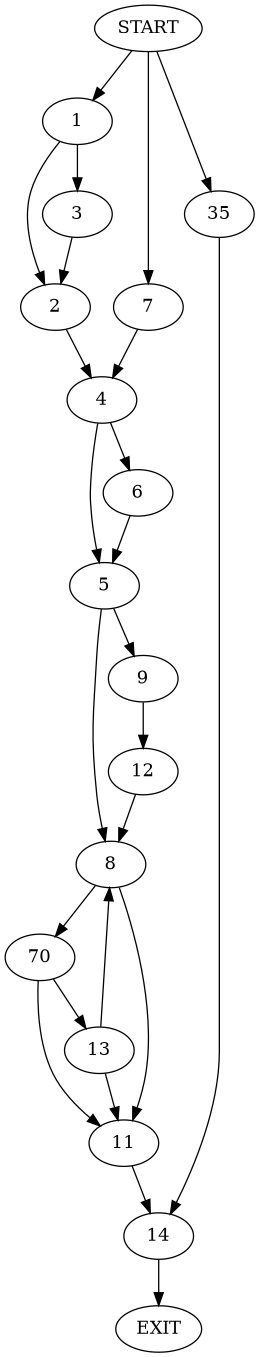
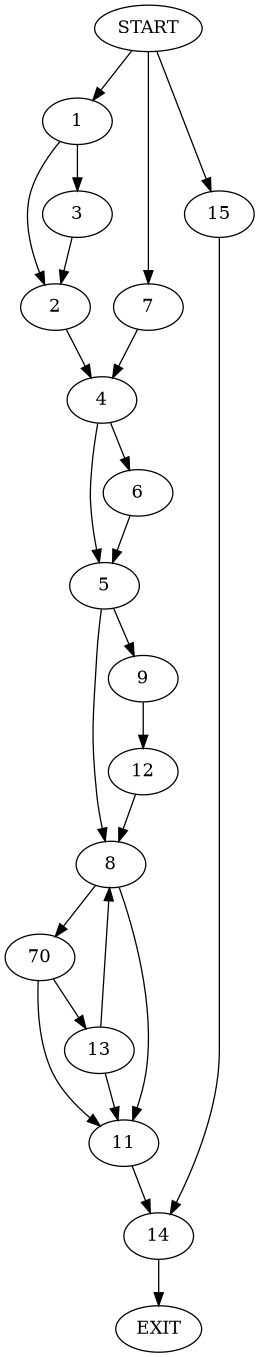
  digraph {
    n1 [label=START]
    1
    7
-   15 [label=35]
+   15
    2
    3
    4
    14
    n9 [label=EXIT]
    5
    6
    8
    9
    n14 [label=70]
    11
    12
    13
    n1 -> 1
    n1 -> 7
    n1 -> 15
    1 -> 2
    1 -> 3
    7 -> 4
    15 -> 14
    2 -> 4
    3 -> 2
    4 -> 5
    4 -> 6
    14 -> n9
    5 -> 8
    5 -> 9
    6 -> 5
    8 -> n14
    8 -> 11
    9 -> 12
    n14 -> 11
    n14 -> 13
    11 -> 14
    12 -> 8
    13 -> 8
    13 -> 11
  }
